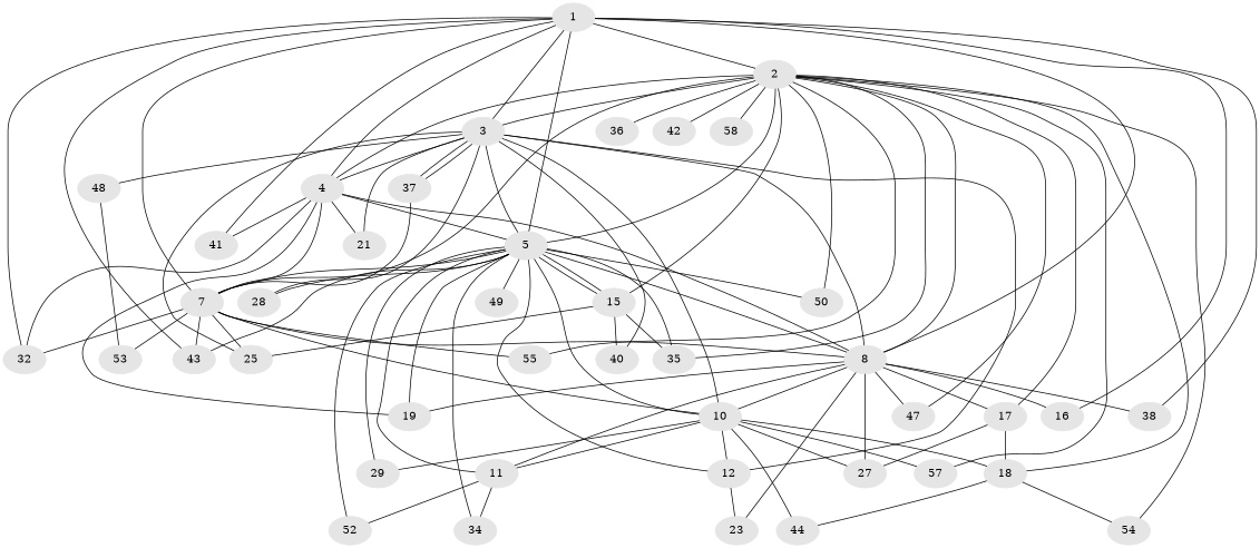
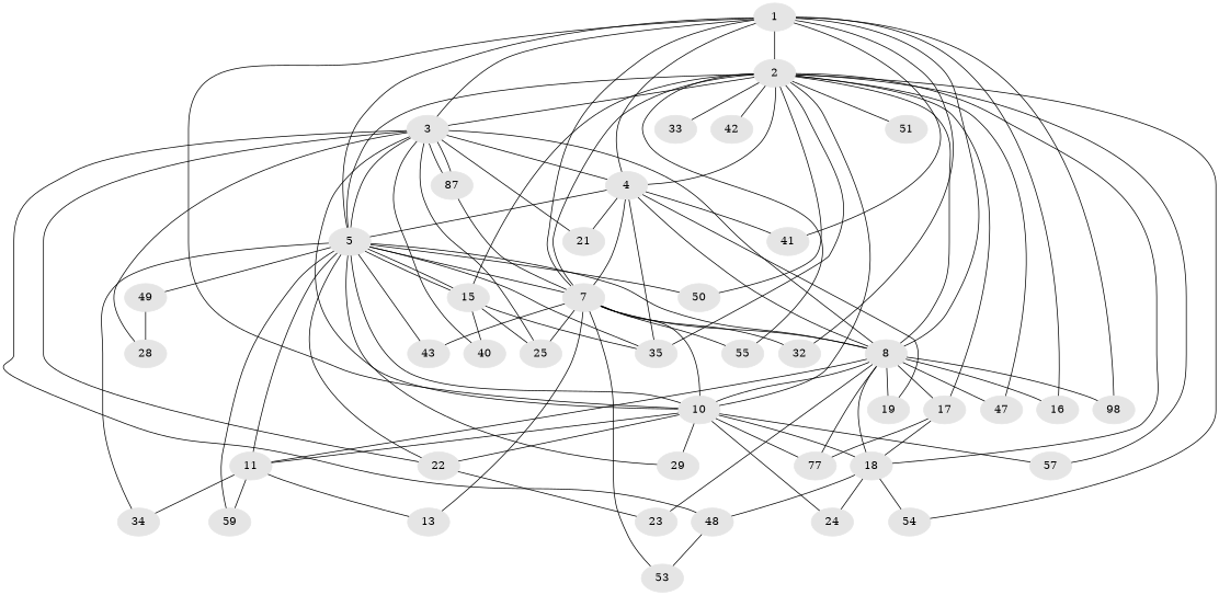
  graph {
    node [color=gray90 style=filled]
    1 [super="+30"]
    2 [super="+9"]
    3 [super="+58"]
    4 [super="+39"]
    5 [super="+6"]
    7 [super="+31"]
    8 [super="+14"]
    10 [super="+22"]
    16
    32 [super="+56"]
-   38
+   38 [label=98]
    41
    15 [super="+26"]
    17
    18 [super="+20"]
-   33 [label=36]
+   33
    35
    42
    47
    50
-   51 [label=58]
+   51
    54
    55
    57
    40
-   12 [super="+46"]
+   12 [super="+46" label=22]
    21
    25
    28
-   37
+   37 [label=87]
    48
    19 [super="+44"]
    11 [super="+45"]
    29
    34
    43
    49
-   52
+   52 [label=59]
+   13
    53
    23
-   27 [super="+36"]
-   24 [label=44]
+   27 [super="+36" label=77]
+   24
    1 -- 2 [weight=3]
    1 -- 3
    1 -- 4
    1 -- 5 [weight=2]
    1 -- 7
    1 -- 8
-   1 -- 43
+   1 -- 10
    1 -- 16
    1 -- 32
    1 -- 38
    1 -- 41
    2 -- 3 [weight=2]
    2 -- 4 [weight=2]
    2 -- 5 [weight=4]
    2 -- 7 [weight=2]
    2 -- 8 [weight=3]
+   2 -- 10 [weight=2]
    2 -- 15
    2 -- 17
    2 -- 18
    2 -- 33
    2 -- 35
    2 -- 42 [weight=2]
    2 -- 47
    2 -- 50
    2 -- 51
    2 -- 54
    2 -- 55
    2 -- 57
    3 -- 4
    3 -- 5 [weight=2]
    3 -- 8
    3 -- 10
    3 -- 40
    3 -- 12
    3 -- 21
    3 -- 25
    3 -- 28
    3 -- 37
    3 -- 37
    3 -- 48
    4 -- 5 [weight=3]
    4 -- 7
    4 -- 8
-   4 -- 32
+   4 -- 35
    4 -- 41
    4 -- 21
    4 -- 19
    5 -- 7 [weight=2]
    5 -- 8 [weight=2]
    5 -- 10 [weight=2]
    5 -- 15
    5 -- 15
    5 -- 35
    5 -- 50
    5 -- 12
-   5 -- 28
-   5 -- 19
+   49 -- 28
    5 -- 11
    5 -- 29
    5 -- 34
    5 -- 43
    5 -- 49 [weight=2]
    5 -- 52
    7 -- 8
    7 -- 10
    7 -- 32
    7 -- 55
    7 -- 25
    7 -- 43
+   7 -- 13
    7 -- 53
    8 -- 10
    8 -- 16
    8 -- 38
    8 -- 17
+   8 -- 18
    8 -- 47
    8 -- 19
    8 -- 11
    8 -- 23
    8 -- 27
    10 -- 18
    10 -- 57
    10 -- 12
    10 -- 11
    10 -- 29
    10 -- 27
    10 -- 24
    15 -- 35
    15 -- 40
    15 -- 25
    17 -- 18
    17 -- 27
    18 -- 54
+   18 -- 48
    18 -- 24
    12 -- 23
    37 -- 7
    48 -- 53
    11 -- 34
    11 -- 52
+   11 -- 13
  }
